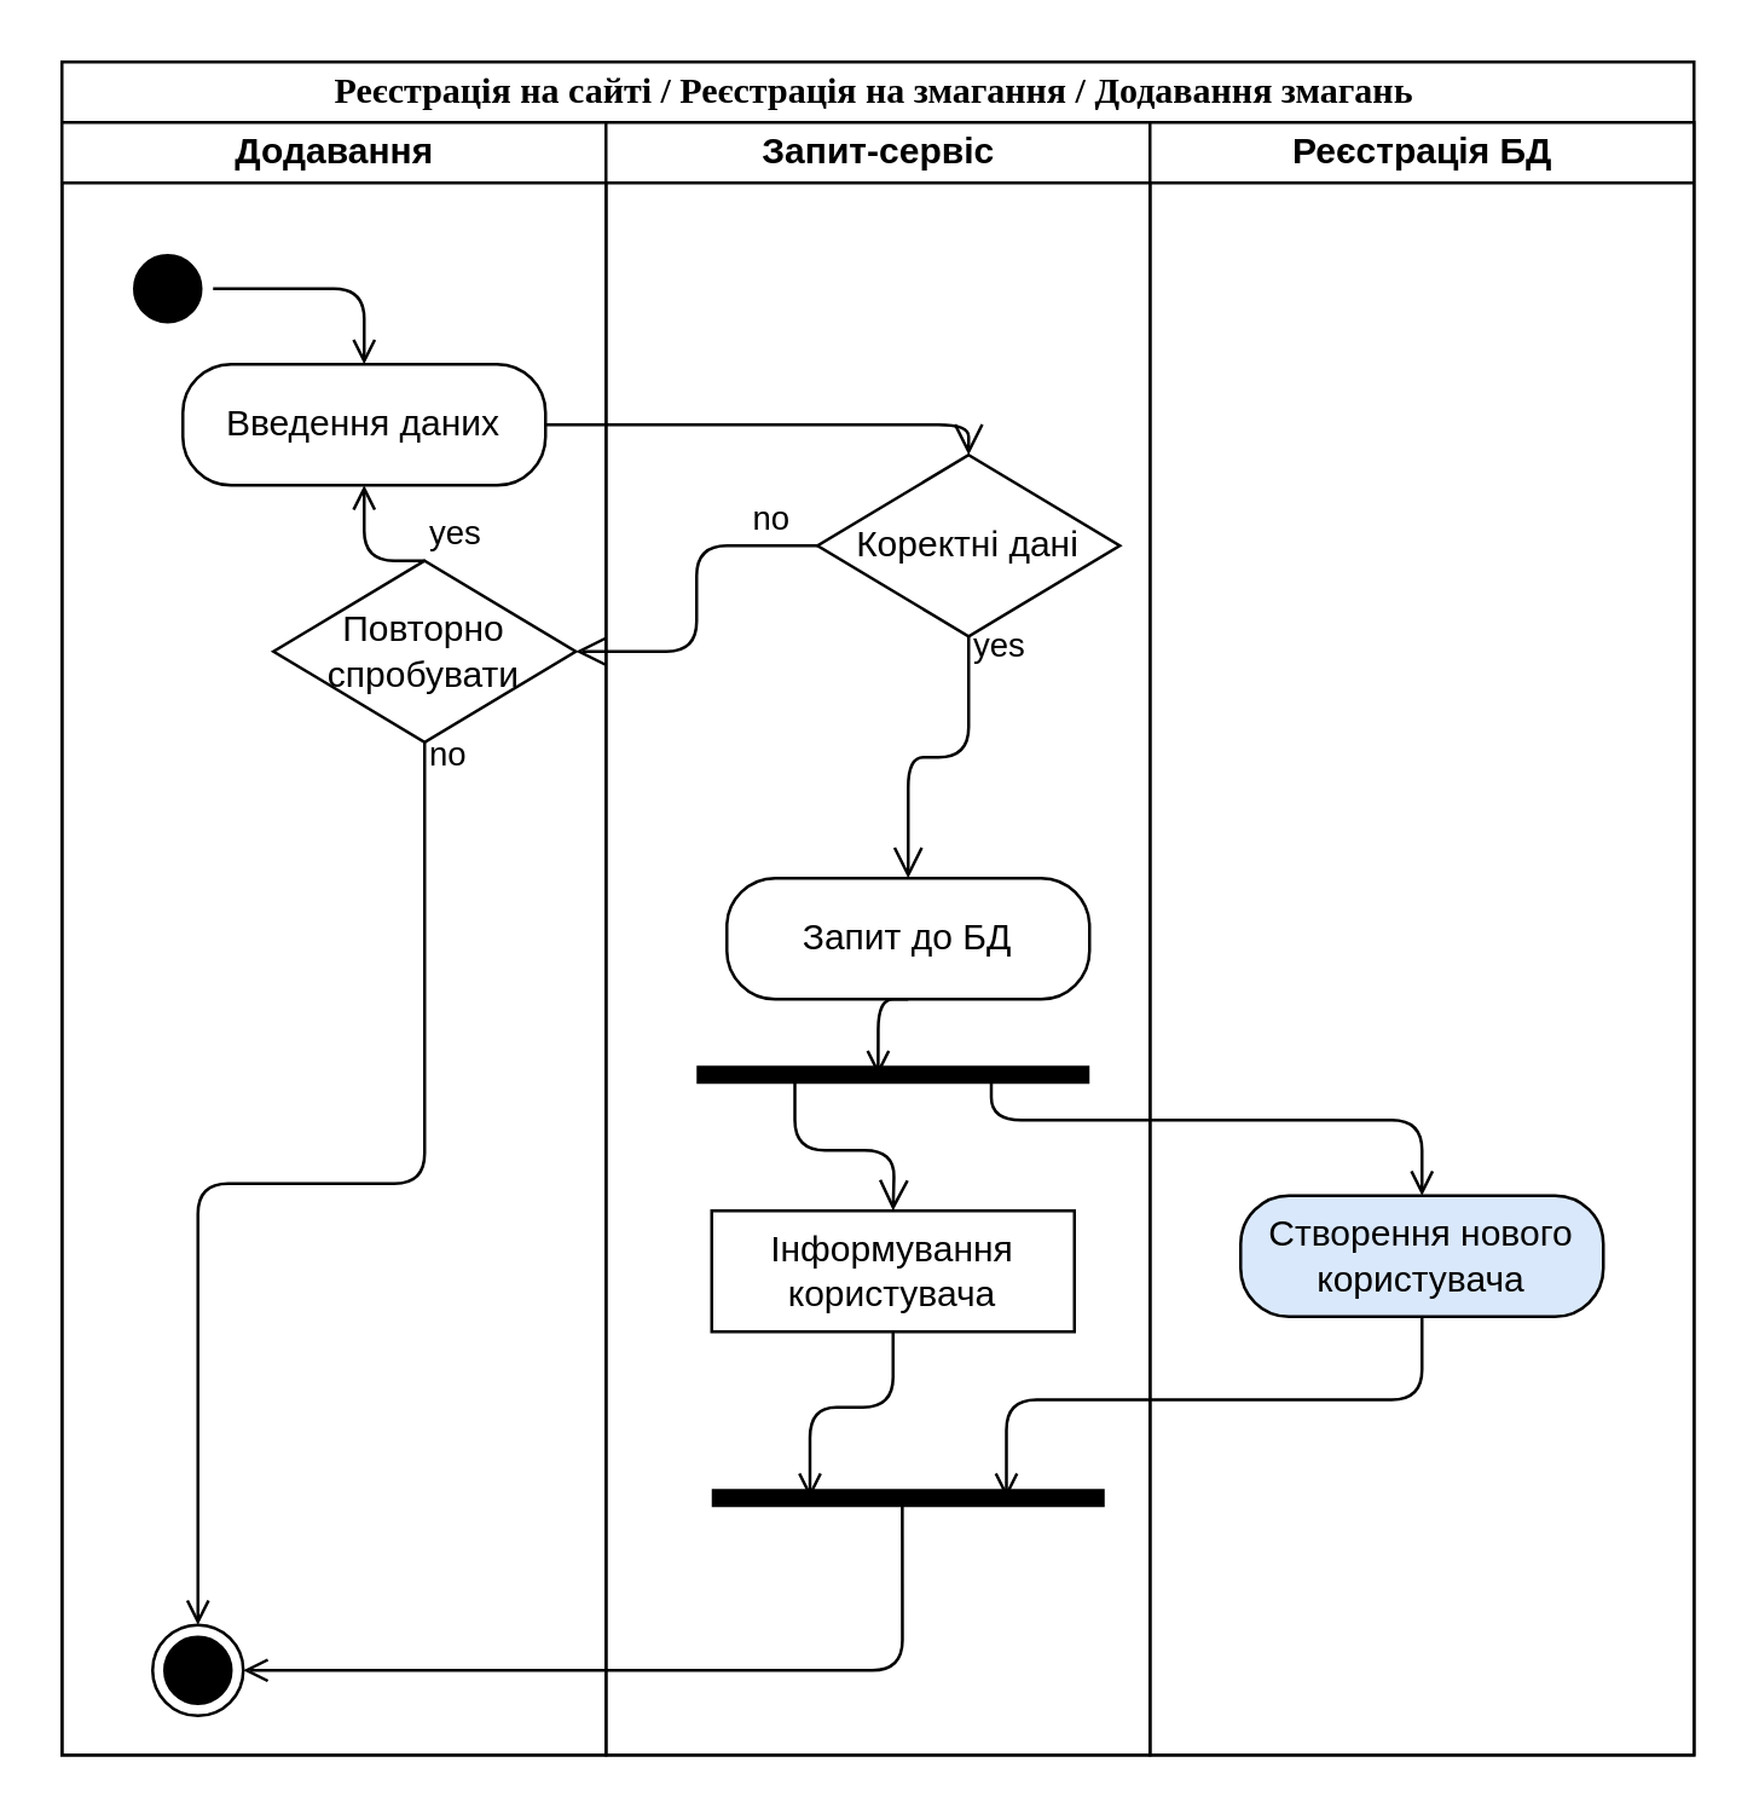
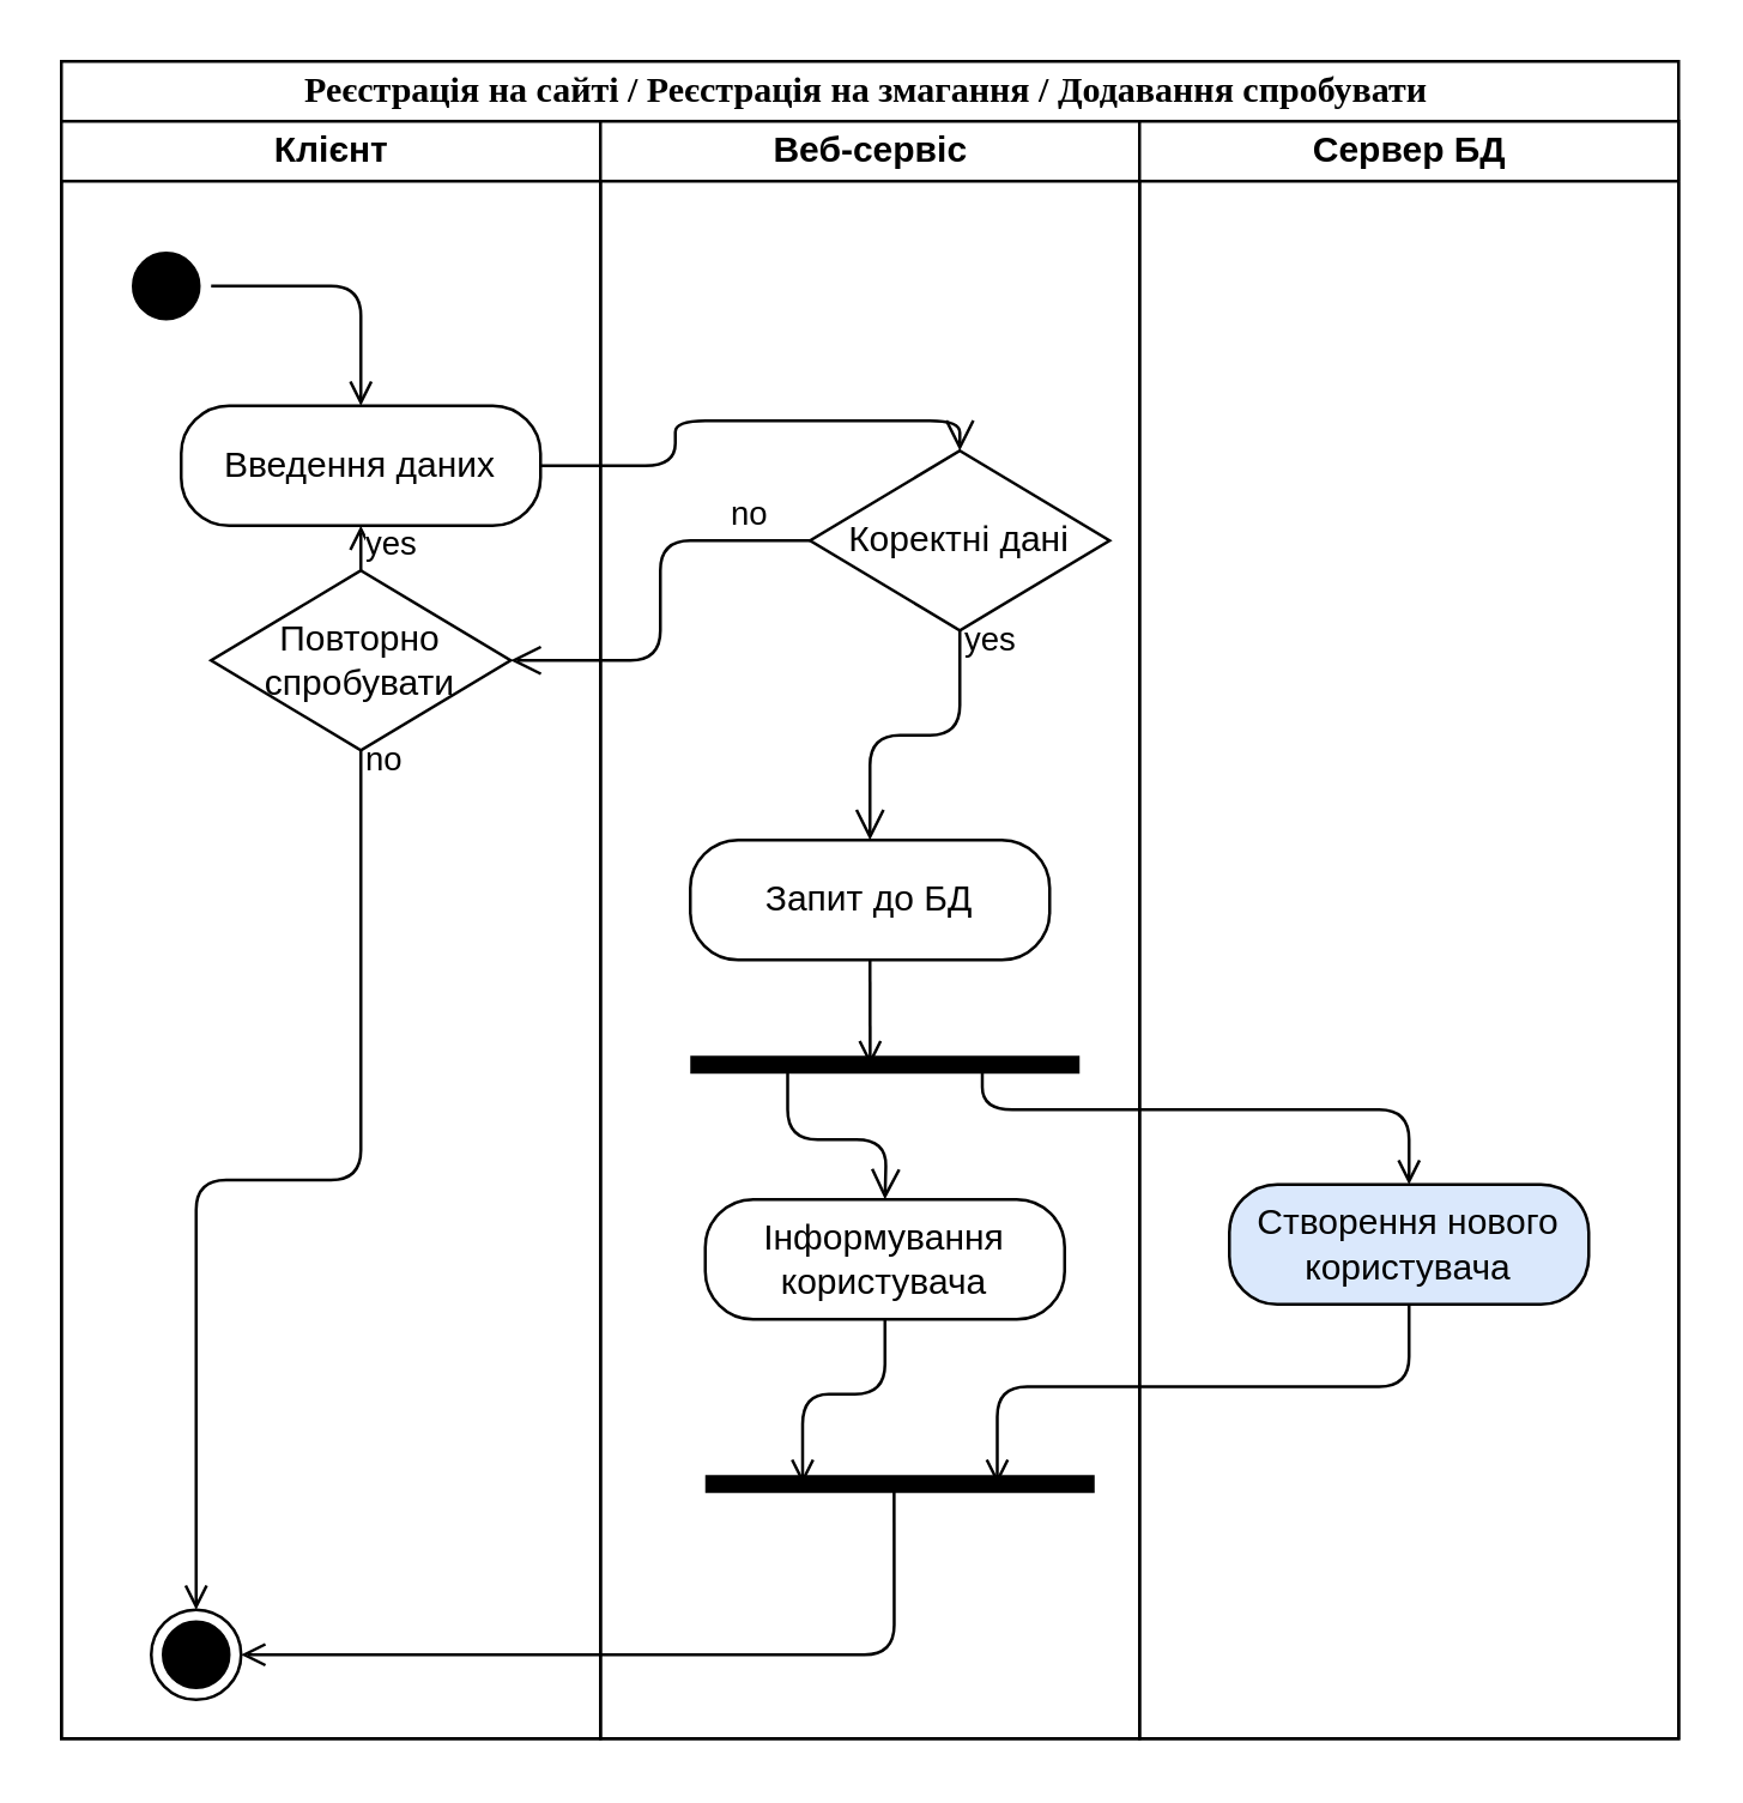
  <mxCell id="0" />
  <mxCell id="1" parent="0" />
- <mxCell id="2" value="Реєстрація на сайті / Реєстрація на змагання / Додавання змагань&amp;nbsp;" style="swimlane;html=1;childLayout=stackLayout;startSize=20;rounded=0;shadow=0;comic=0;labelBackgroundColor=none;strokeWidth=1;fontFamily=Verdana;fontSize=12;align=center;" parent="1" vertex="1"><mxGeometry x="20" y="20" width="540" height="560" as="geometry"><mxRectangle x="40" y="20" width="50" height="40" as="alternateBounds" /></mxGeometry></mxCell>
- <mxCell id="3" value="Додавання" style="swimlane;html=1;startSize=20;" parent="2" vertex="1"><mxGeometry y="20" width="180" height="540" as="geometry"><mxRectangle y="20" width="30" height="970" as="alternateBounds" /></mxGeometry></mxCell>
+ <mxCell id="2" value="Реєстрація на сайті / Реєстрація на змагання / Додавання спробувати&amp;nbsp;" style="swimlane;html=1;childLayout=stackLayout;startSize=20;rounded=0;shadow=0;comic=0;labelBackgroundColor=none;strokeWidth=1;fontFamily=Verdana;fontSize=12;align=center;" parent="1" vertex="1"><mxGeometry x="20" y="20" width="540" height="560" as="geometry"><mxRectangle x="40" y="20" width="50" height="40" as="alternateBounds" /></mxGeometry></mxCell>
+ <mxCell id="3" value="Клієнт" style="swimlane;html=1;startSize=20;" parent="2" vertex="1"><mxGeometry y="20" width="180" height="540" as="geometry"><mxRectangle y="20" width="30" height="970" as="alternateBounds" /></mxGeometry></mxCell>
  <mxCell id="4" style="edgeStyle=orthogonalEdgeStyle;rounded=1;orthogonalLoop=1;jettySize=auto;html=1;exitX=1;exitY=0.5;exitDx=0;exitDy=0;entryX=0.5;entryY=0;entryDx=0;entryDy=0;strokeColor=#000000;endArrow=open;endFill=0;" edge="1" parent="3" source="5" target="8"><mxGeometry relative="1" as="geometry" /></mxCell>
  <mxCell id="5" value="" style="ellipse;html=1;shape=startState;fillColor=#000000;strokeColor=#000000;" vertex="1" parent="3"><mxGeometry x="20" y="40" width="30" height="30" as="geometry" /></mxCell>
  <mxCell id="6" value="yes" style="edgeStyle=orthogonalEdgeStyle;rounded=1;orthogonalLoop=0;jettySize=auto;html=1;exitX=0.5;exitY=0;exitDx=0;exitDy=0;entryX=0.5;entryY=1;entryDx=0;entryDy=0;strokeColor=#000000;endArrow=open;endFill=1;shadow=0;comic=0;align=left;verticalAlign=bottom;" edge="1" parent="3" source="10" target="8"><mxGeometry x="-1" relative="1" as="geometry"><mxPoint as="offset" /></mxGeometry></mxCell>
  <mxCell id="7" value="" style="ellipse;html=1;shape=endState;fillColor=#000000;strokeColor=#000000;" vertex="1" parent="3"><mxGeometry x="30" y="497" width="30" height="30" as="geometry" /></mxCell>
- <mxCell id="8" value="Введення даних" style="rounded=1;whiteSpace=wrap;html=1;arcSize=40;" vertex="1" parent="3"><mxGeometry x="40" y="80" width="120" height="40" as="geometry" /></mxCell>
+ <mxCell id="8" value="Введення даних" style="rounded=1;whiteSpace=wrap;html=1;arcSize=40;" vertex="1" parent="3"><mxGeometry x="40" y="95" width="120" height="40" as="geometry" /></mxCell>
  <mxCell id="9" value="no" style="edgeStyle=orthogonalEdgeStyle;rounded=1;comic=0;orthogonalLoop=1;jettySize=auto;html=1;exitX=0.5;exitY=1;exitDx=0;exitDy=0;entryX=0.5;entryY=0;entryDx=0;entryDy=0;shadow=0;endArrow=open;endFill=1;strokeColor=#000000;align=left;verticalAlign=bottom;" edge="1" parent="3" source="10" target="7"><mxGeometry x="-0.928" relative="1" as="geometry"><mxPoint as="offset" /></mxGeometry></mxCell>
- <mxCell id="10" value="Повторно спробувати" style="rhombus;whiteSpace=wrap;html=1;" vertex="1" parent="3"><mxGeometry x="70" y="145" width="100" height="60" as="geometry" /></mxCell>
+ <mxCell id="10" value="Повторно спробувати" style="rhombus;whiteSpace=wrap;html=1;" vertex="1" parent="3"><mxGeometry x="50" y="150" width="100" height="60" as="geometry" /></mxCell>
  <mxCell id="11" style="edgeStyle=orthogonalEdgeStyle;curved=1;rounded=0;orthogonalLoop=1;jettySize=auto;html=1;exitX=0;exitY=0;exitDx=0;exitDy=0;entryX=1;entryY=0;entryDx=0;entryDy=0;strokeColor=#000000;" edge="1" parent="2" source="12" target="3"><mxGeometry relative="1" as="geometry" /></mxCell>
- <mxCell id="12" value="Запит-сервіс" style="swimlane;html=1;startSize=20;" parent="2" vertex="1"><mxGeometry x="180" y="20" width="180" height="540" as="geometry"><mxRectangle x="250" y="20" width="30" height="970" as="alternateBounds" /></mxGeometry></mxCell>
+ <mxCell id="12" value="Веб-сервіс" style="swimlane;html=1;startSize=20;" parent="2" vertex="1"><mxGeometry x="180" y="20" width="180" height="540" as="geometry"><mxRectangle x="250" y="20" width="30" height="970" as="alternateBounds" /></mxGeometry></mxCell>
  <mxCell id="13" value="yes" style="edgeStyle=orthogonalEdgeStyle;html=1;align=left;verticalAlign=top;endArrow=open;endSize=8;strokeColor=#000000;entryX=0.5;entryY=0;entryDx=0;entryDy=0;" edge="1" source="16" parent="12" target="18"><mxGeometry x="-1" y="-10" relative="1" as="geometry"><mxPoint x="90" y="250" as="targetPoint" /><mxPoint x="10" y="-10" as="offset" /></mxGeometry></mxCell>
  <mxCell id="14" style="edgeStyle=orthogonalEdgeStyle;rounded=1;comic=0;orthogonalLoop=1;jettySize=auto;html=1;exitX=0.5;exitY=1;exitDx=0;exitDy=0;entryX=0.25;entryY=0.5;entryDx=0;entryDy=0;entryPerimeter=0;shadow=0;endArrow=open;endFill=1;strokeColor=#000000;align=left;" edge="1" parent="12" source="15" target="21"><mxGeometry relative="1" as="geometry" /></mxCell>
- <mxCell id="15" value="Інформування користувача" style="whiteSpace=wrap;html=1;arcSize=40;rounded=0;" vertex="1" parent="12"><mxGeometry x="35" y="360" width="120" height="40" as="geometry" /></mxCell>
+ <mxCell id="15" value="Інформування користувача" style="rounded=1;whiteSpace=wrap;html=1;arcSize=40;" vertex="1" parent="12"><mxGeometry x="35" y="360" width="120" height="40" as="geometry" /></mxCell>
  <mxCell id="16" value="Коректні дані" style="rhombus;whiteSpace=wrap;html=1;" vertex="1" parent="12"><mxGeometry x="70" y="110" width="100" height="60" as="geometry" /></mxCell>
  <mxCell id="17" style="edgeStyle=orthogonalEdgeStyle;rounded=1;comic=0;orthogonalLoop=1;jettySize=auto;html=1;exitX=0.5;exitY=1;exitDx=0;exitDy=0;entryX=0.462;entryY=0.52;entryDx=0;entryDy=0;entryPerimeter=0;shadow=0;endArrow=open;endFill=1;strokeColor=#000000;align=left;" edge="1" parent="12" source="18" target="20"><mxGeometry relative="1" as="geometry" /></mxCell>
- <mxCell id="18" value="Запит до БД" style="rounded=1;whiteSpace=wrap;html=1;arcSize=40;" vertex="1" parent="12"><mxGeometry x="40" y="250" width="120" height="40" as="geometry" /></mxCell>
+ <mxCell id="18" value="Запит до БД" style="rounded=1;whiteSpace=wrap;html=1;arcSize=40;" vertex="1" parent="12"><mxGeometry x="30" y="240" width="120" height="40" as="geometry" /></mxCell>
  <mxCell id="19" value="" style="edgeStyle=orthogonalEdgeStyle;html=1;verticalAlign=bottom;endArrow=open;endSize=8;strokeColor=#000000;shadow=0;align=left;exitX=0.25;exitY=0.5;exitDx=0;exitDy=0;exitPerimeter=0;" edge="1" source="20" parent="12"><mxGeometry relative="1" as="geometry"><mxPoint x="95" y="360" as="targetPoint" /></mxGeometry></mxCell>
  <mxCell id="20" value="" style="shape=line;html=1;strokeWidth=6;strokeColor=#000000;" vertex="1" parent="12"><mxGeometry x="30" y="310" width="130" height="10" as="geometry" /></mxCell>
  <mxCell id="21" value="" style="shape=line;html=1;strokeWidth=6;strokeColor=#000000;" vertex="1" parent="12"><mxGeometry x="35" y="450" width="130" height="10" as="geometry" /></mxCell>
- <mxCell id="22" value="Реєстрація БД" style="swimlane;html=1;startSize=20;" parent="2" vertex="1"><mxGeometry x="360" y="20" width="180" height="540" as="geometry" /></mxCell>
+ <mxCell id="22" value="Сервер БД" style="swimlane;html=1;startSize=20;" parent="2" vertex="1"><mxGeometry x="360" y="20" width="180" height="540" as="geometry" /></mxCell>
  <mxCell id="23" value="Створення нового користувача" style="rounded=1;whiteSpace=wrap;html=1;arcSize=40;fillColor=#dae8fc;" vertex="1" parent="22"><mxGeometry x="30" y="355" width="120" height="40" as="geometry" /></mxCell>
  <mxCell id="24" value="" style="edgeStyle=orthogonalEdgeStyle;html=1;verticalAlign=bottom;endArrow=open;endSize=8;entryX=0.5;entryY=0;entryDx=0;entryDy=0;" edge="1" source="8" parent="2" target="16"><mxGeometry relative="1" as="geometry"><mxPoint x="130" y="200" as="targetPoint" /></mxGeometry></mxCell>
  <mxCell id="25" value="no" style="edgeStyle=orthogonalEdgeStyle;html=1;align=left;verticalAlign=bottom;endArrow=open;endSize=8;strokeColor=#000000;entryX=1;entryY=0.5;entryDx=0;entryDy=0;" edge="1" source="16" parent="2" target="10"><mxGeometry x="-0.6" relative="1" as="geometry"><mxPoint x="150" y="185" as="targetPoint" /><mxPoint as="offset" /></mxGeometry></mxCell>
  <mxCell id="26" style="edgeStyle=orthogonalEdgeStyle;rounded=1;comic=0;orthogonalLoop=1;jettySize=auto;html=1;exitX=0.75;exitY=0.5;exitDx=0;exitDy=0;exitPerimeter=0;shadow=0;endArrow=open;endFill=1;strokeColor=#000000;align=left;entryX=0.5;entryY=0;entryDx=0;entryDy=0;" edge="1" parent="2" source="20" target="23"><mxGeometry relative="1" as="geometry"><mxPoint x="500" y="370" as="targetPoint" /><Array as="points"><mxPoint x="338" y="350" /><mxPoint x="500" y="350" /></Array></mxGeometry></mxCell>
  <mxCell id="27" style="edgeStyle=orthogonalEdgeStyle;rounded=1;comic=0;orthogonalLoop=1;jettySize=auto;html=1;exitX=0.5;exitY=1;exitDx=0;exitDy=0;entryX=0.75;entryY=0.5;entryDx=0;entryDy=0;entryPerimeter=0;shadow=0;endArrow=open;endFill=1;strokeColor=#000000;align=left;" edge="1" parent="2" source="23" target="21"><mxGeometry relative="1" as="geometry" /></mxCell>
  <mxCell id="28" style="edgeStyle=orthogonalEdgeStyle;rounded=1;comic=0;orthogonalLoop=1;jettySize=auto;html=1;exitX=0.485;exitY=0.52;exitDx=0;exitDy=0;exitPerimeter=0;entryX=1;entryY=0.5;entryDx=0;entryDy=0;shadow=0;endArrow=open;endFill=1;strokeColor=#000000;align=left;" edge="1" parent="2" source="21" target="7"><mxGeometry relative="1" as="geometry"><Array as="points"><mxPoint x="278" y="532" /></Array></mxGeometry></mxCell>
